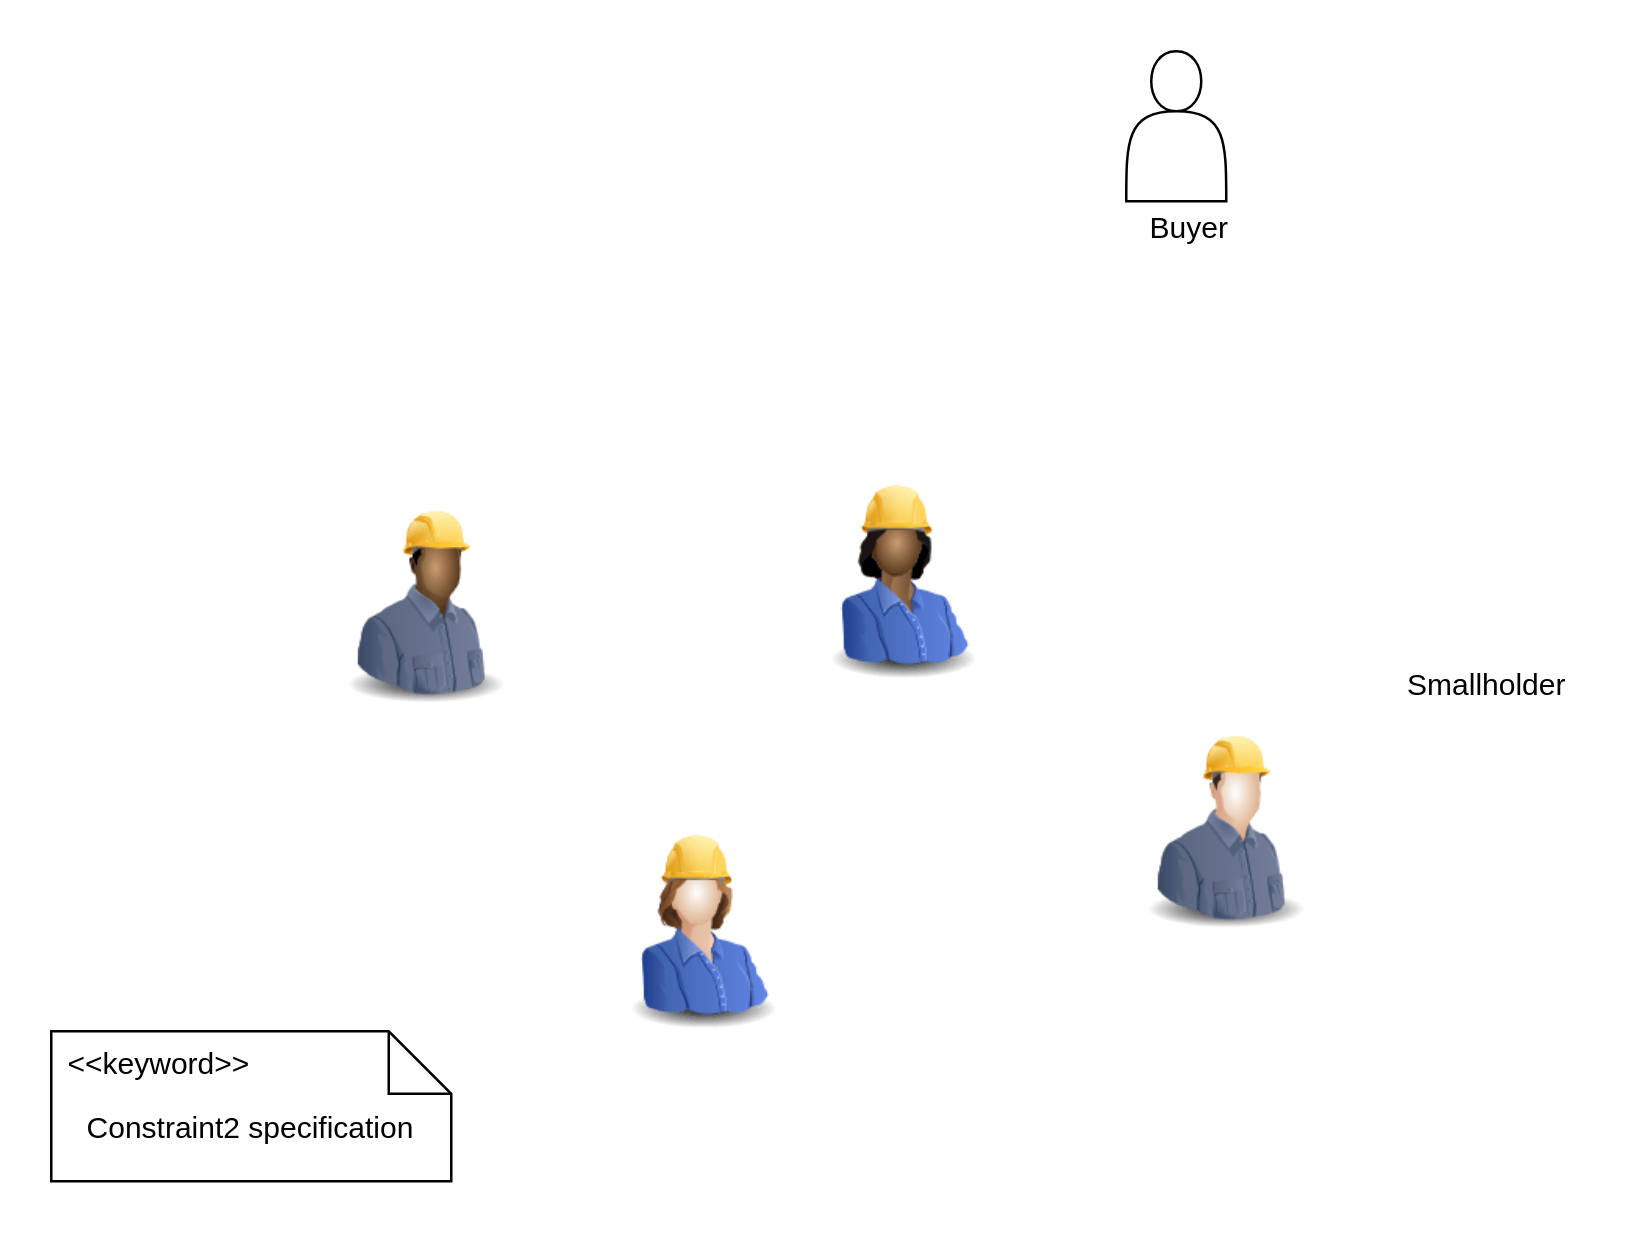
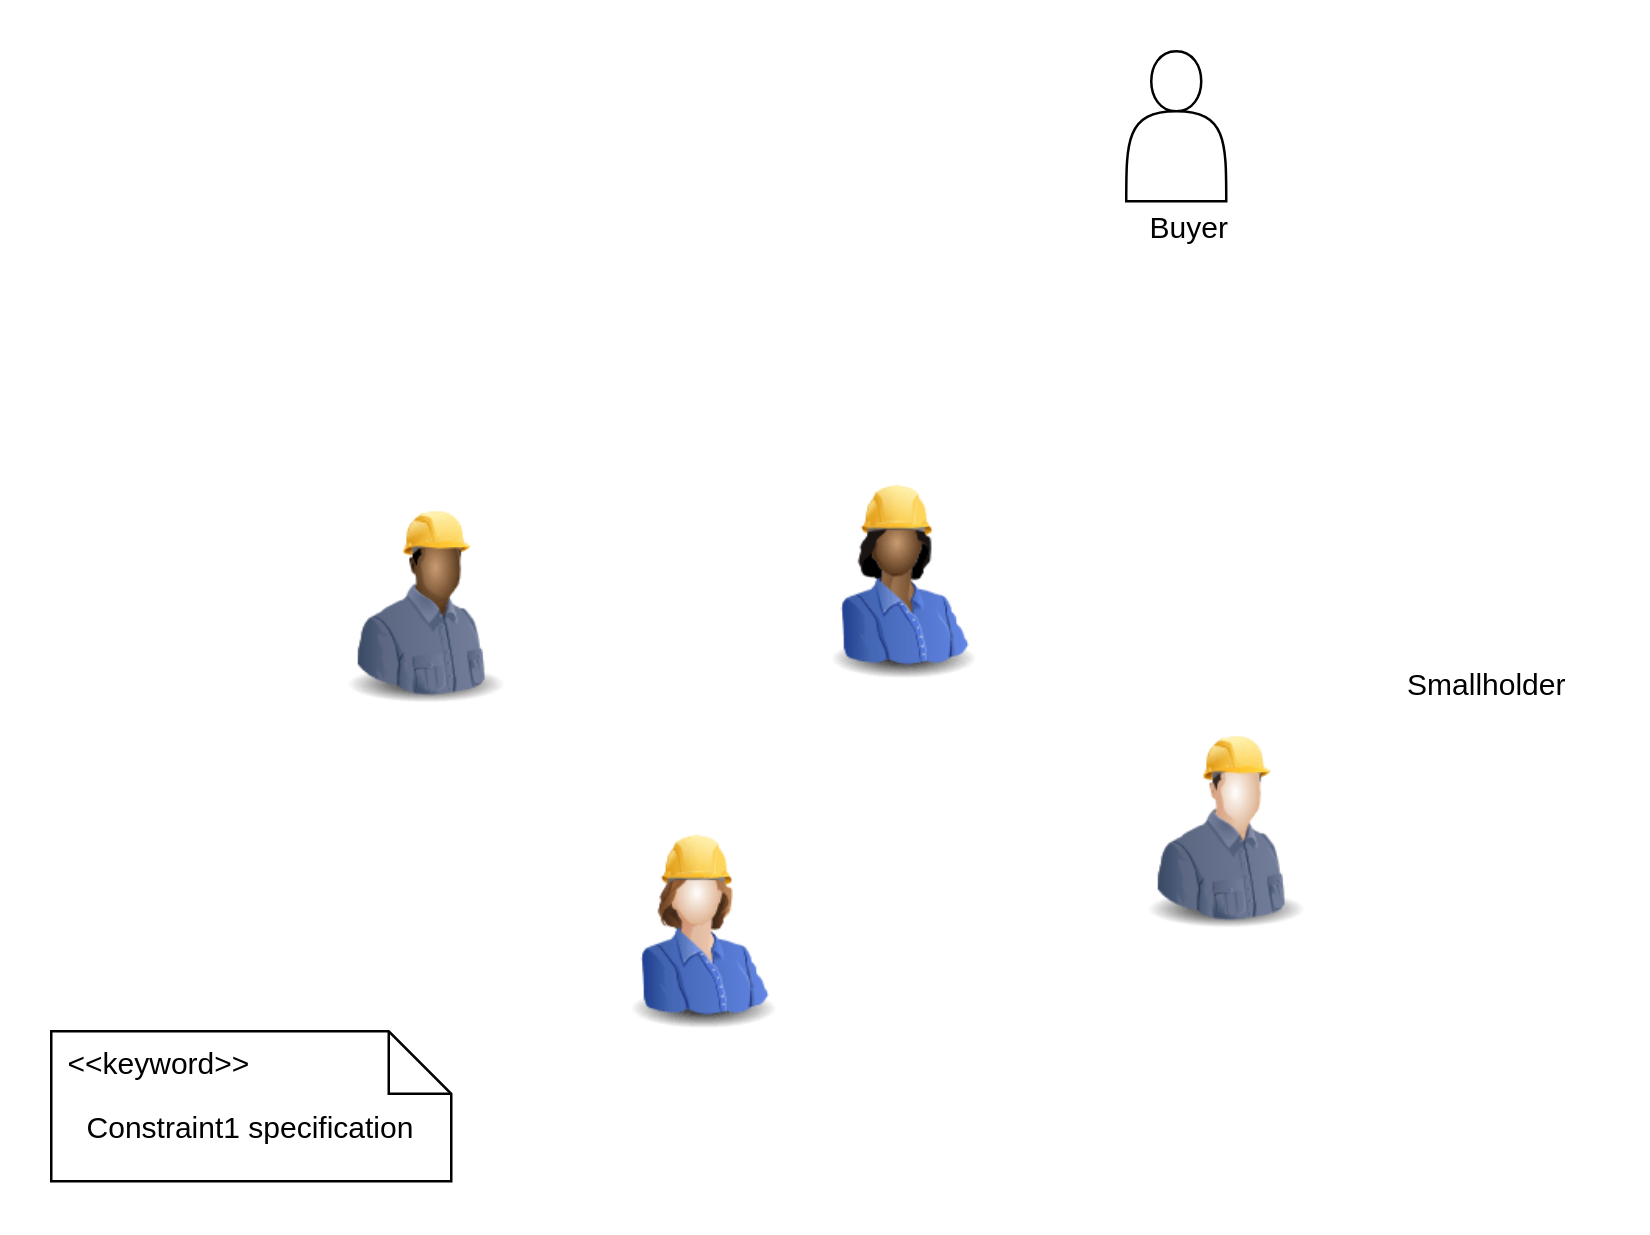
  <mxCell id="0" />
  <mxCell id="1" parent="0" />
  <mxCell id="2" value="" style="shape=actor;whiteSpace=wrap;html=1;" vertex="1" parent="1"><mxGeometry x="450" y="20" width="40" height="60" as="geometry" /></mxCell>
  <mxCell id="3" value="Buyer" style="text;html=1;align=center;verticalAlign=middle;resizable=0;points=[];autosize=1;strokeColor=none;fillColor=none;" vertex="1" parent="1"><mxGeometry x="450" y="76" width="50" height="30" as="geometry" /></mxCell>
  <mxCell id="4" value="Smallholder" style="shape=image;html=1;verticalAlign=top;verticalLabelPosition=bottom;labelBackgroundColor=#ffffff;imageAspect=0;aspect=fixed;image=https://cdn1.iconfinder.com/data/icons/actnia-ecommerce-delivery/24/delivery-128.png" vertex="1" parent="1"><mxGeometry x="550" y="172" width="88" height="88" as="geometry" /></mxCell>
  <mxCell id="5" value="" style="image;html=1;image=img/lib/clip_art/people/Construction_Worker_Woman_Black_128x128.png" vertex="1" parent="1"><mxGeometry x="320" y="192" width="80" height="80" as="geometry" /></mxCell>
  <mxCell id="6" value="" style="image;html=1;image=img/lib/clip_art/people/Construction_Worker_Man_Black_128x128.png" vertex="1" parent="1"><mxGeometry x="130" y="202" width="80" height="80" as="geometry" /></mxCell>
  <mxCell id="7" value="" style="image;html=1;image=img/lib/clip_art/people/Construction_Worker_Woman_128x128.png" vertex="1" parent="1"><mxGeometry x="240" y="332" width="80" height="80" as="geometry" /></mxCell>
  <mxCell id="8" value="" style="image;html=1;image=img/lib/clip_art/people/Construction_Worker_Man_128x128.png" vertex="1" parent="1"><mxGeometry x="450" y="292" width="80" height="80" as="geometry" /></mxCell>
- <mxCell id="9" value="Constraint2 specification" style="shape=note2;boundedLbl=1;whiteSpace=wrap;html=1;size=25;verticalAlign=top;align=center;" vertex="1" parent="1"><mxGeometry x="20" y="412" width="160" height="60" as="geometry" /></mxCell>
+ <mxCell id="9" value="Constraint1 specification" style="shape=note2;boundedLbl=1;whiteSpace=wrap;html=1;size=25;verticalAlign=top;align=center;" vertex="1" parent="1"><mxGeometry x="20" y="412" width="160" height="60" as="geometry" /></mxCell>
  <mxCell id="10" value="&lt;&lt;keyword&gt;&gt;" style="resizeWidth=1;part=1;strokeColor=none;fillColor=none;align=left;spacingLeft=5;" vertex="1" parent="9"><mxGeometry width="160" height="25" relative="1" as="geometry" /></mxCell>
